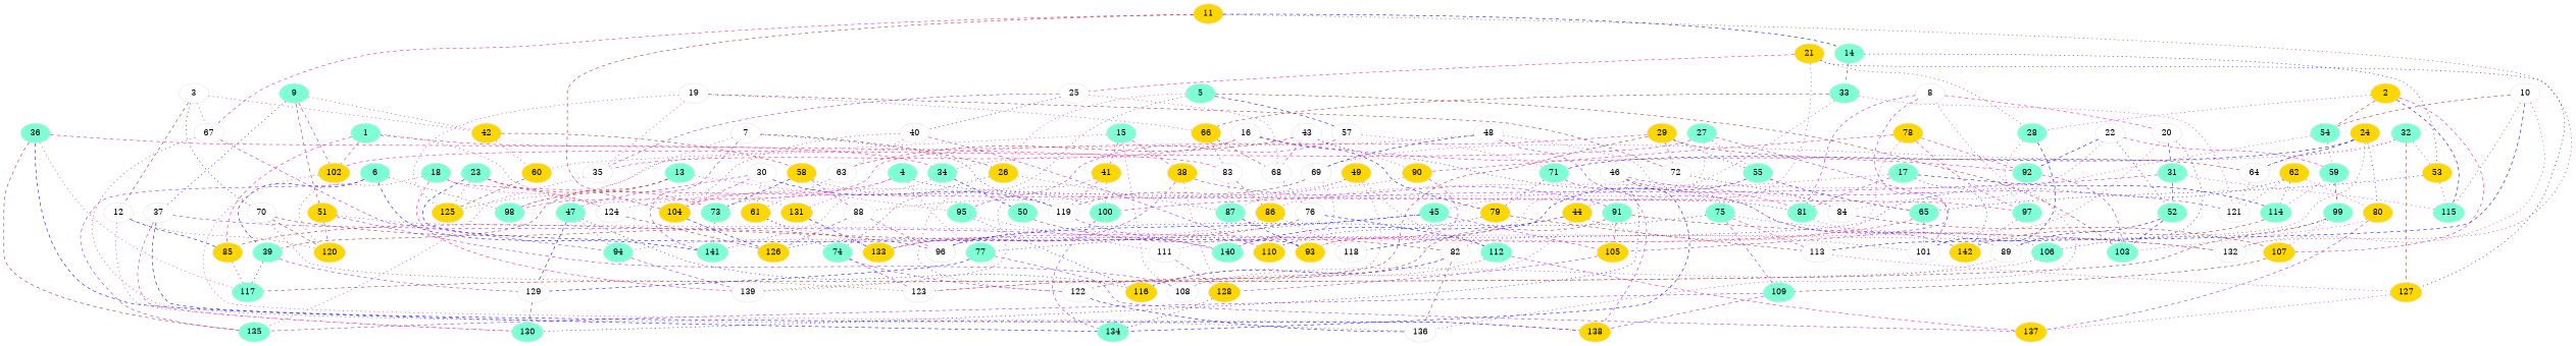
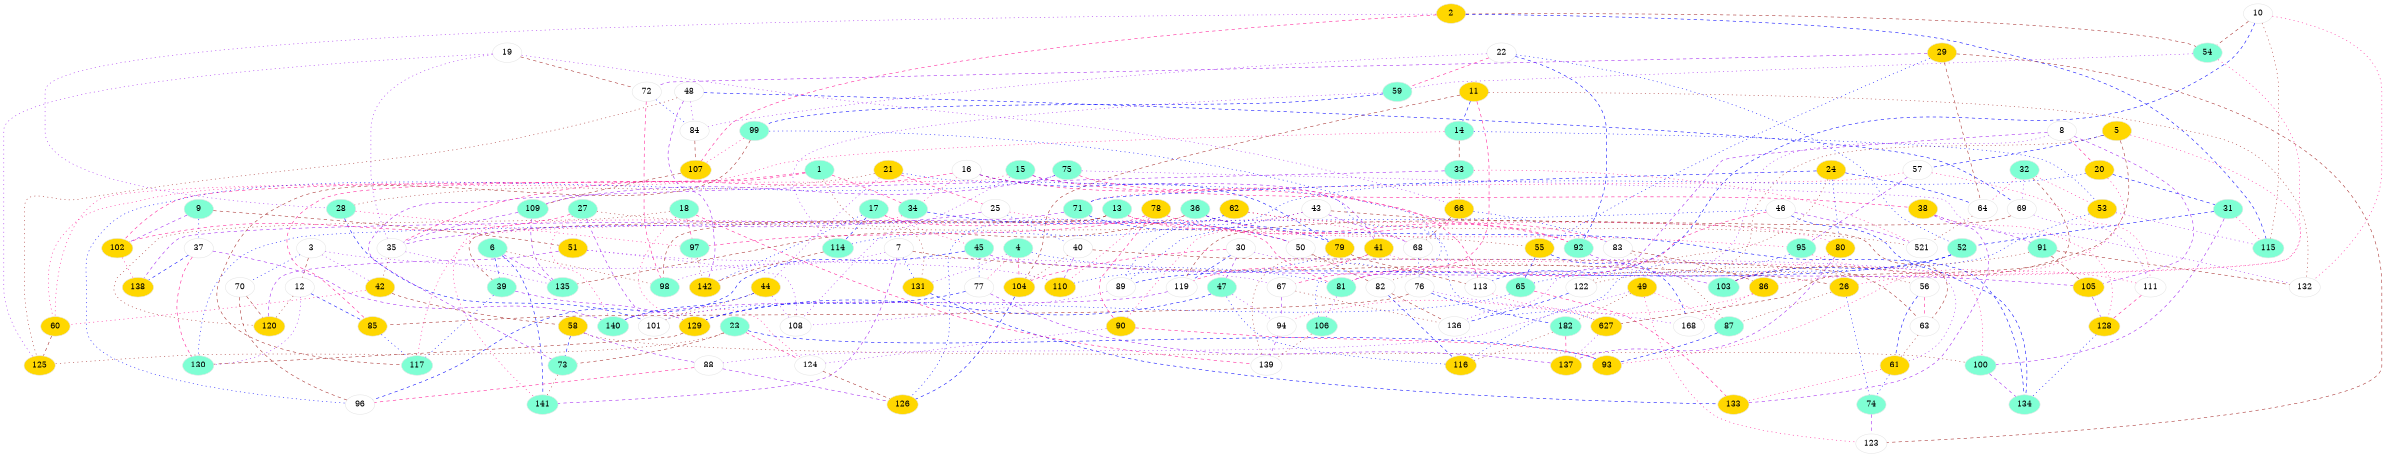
  graph {
    node [color=gray90 fillcolor=aquamarine style=filled]
    edge [color=deeppink style=dashed]
    1
    34
    85 [fillcolor=gold]
    102 [fillcolor=gold]
    131 [fillcolor=gold]
    141
-   50
+   50 [fillcolor=white]
    117
    138 [fillcolor=gold]
    133 [fillcolor=gold]
    2 [fillcolor=gold]
    28
    54
    107 [fillcolor=gold]
    115
    97
    101 [fillcolor=white]
    59
    86 [fillcolor=gold]
    109
    3 [fillcolor=white]
    12 [fillcolor=white]
    42 [fillcolor=gold]
    67 [fillcolor=white]
    70 [fillcolor=white]
    120 [fillcolor=gold]
    130
    60 [fillcolor=gold]
    58 [fillcolor=gold]
    136 [fillcolor=white]
-   94
+   94 [fillcolor=white]
    123 [fillcolor=white]
    96 [fillcolor=white]
    4
-   77
+   77 [fillcolor=white]
    81
    104 [fillcolor=gold]
-   129 [fillcolor=white]
+   129 [fillcolor=gold]
    137 [fillcolor=gold]
    106
    126 [fillcolor=gold]
    26 [fillcolor=gold]
-   5
+   5 [fillcolor=gold]
    57 [fillcolor=white]
    103
    122 [fillcolor=white]
    74
    87
    95
    71
    111 [fillcolor=white]
    6
    39
    98
    135
    7 [fillcolor=white]
    8 [fillcolor=white]
-   20 [fillcolor=white]
+   20 [fillcolor=gold]
    105 [fillcolor=gold]
    31
    89 [fillcolor=white]
    93 [fillcolor=gold]
    128 [fillcolor=gold]
    9
    37 [fillcolor=white]
    51 [fillcolor=gold]
    140
    108 [fillcolor=white]
    110 [fillcolor=gold]
    10 [fillcolor=white]
    113 [fillcolor=white]
    132 [fillcolor=white]
-   127 [fillcolor=gold]
+   127 [fillcolor=gold label=627]
    11 [fillcolor=gold]
    14
    33
    53 [fillcolor=gold]
    13
    82 [fillcolor=white]
+   56 [fillcolor=white]
    116 [fillcolor=gold]
    66 [fillcolor=gold]
    73
-   121 [fillcolor=white]
+   121 [fillcolor=white label=521]
    65
    125 [fillcolor=gold]
    15
    38 [fillcolor=gold]
    41 [fillcolor=gold]
    91
    139 [fillcolor=white]
    119 [fillcolor=white]
    100
    16 [fillcolor=white]
    35 [fillcolor=white]
    79 [fillcolor=gold]
    92
    17
    45
    114
    142 [fillcolor=gold]
    18
    124 [fillcolor=white]
    19 [fillcolor=white]
    72 [fillcolor=white]
    68 [fillcolor=white]
    83 [fillcolor=white]
    84 [fillcolor=white]
    52
    21 [fillcolor=gold]
    25 [fillcolor=white]
    44 [fillcolor=gold]
    40 [fillcolor=white]
    22 [fillcolor=white]
    99
    23
    24 [fillcolor=gold]
    64 [fillcolor=white]
    80 [fillcolor=gold]
    63 [fillcolor=white]
    76 [fillcolor=white]
    27
-   55
-   118 [fillcolor=white]
+   55 [fillcolor=gold]
+   118 [fillcolor=white label=168]
    29 [fillcolor=gold]
    30 [fillcolor=white]
    47
    61 [fillcolor=gold]
    134
    32
    69 [fillcolor=white]
    36
    88 [fillcolor=white]
    43 [fillcolor=white]
    90 [fillcolor=gold]
    46 [fillcolor=white]
    48 [fillcolor=white]
    49 [fillcolor=gold]
-   112
+   112 [label=182]
    62 [fillcolor=gold]
    75
    78 [fillcolor=gold]
    1 -- 34
    1 -- 85
    1 -- 102
    1 -- 131 [color=brown style=dotted]
    34 -- 141 [style=dotted]
    34 -- 50 [color=blue]
    85 -- 117 [color=blue style=dotted]
    102 -- 138 [style=dotted]
    131 -- 133 [color=blue]
    50 -- 82 [color=brown]
+   50 -- 56 [color=brown style=dotted]
    2 -- 28 [color=purple style=dotted]
    2 -- 54 [color=brown]
    2 -- 107
    2 -- 115 [color=blue]
    28 -- 97 [style=dotted]
    28 -- 101 [color=blue]
    54 -- 59 [color=purple style=dotted]
    54 -- 86 [style=dotted]
    107 -- 109 [color=brown]
    97 -- 142 [color=brown style=dotted]
    59 -- 114 [color=purple style=dotted]
    59 -- 99 [color=blue]
    86 -- 94 [style=dotted]
    86 -- 118 [style=dotted]
-   109 -- 138 [color=purple]
+   109 -- 35 [color=purple]
    109 -- 135 [color=purple]
    3 -- 12 [color=brown]
    3 -- 42 [color=purple style=dotted]
    3 -- 67 [color=purple style=dotted]
    3 -- 70 [color=blue style=dotted]
    12 -- 85 [color=blue]
    12 -- 120 [color=brown style=dotted]
    12 -- 130 [color=purple style=dotted]
    42 -- 60 [style=dotted]
    42 -- 58 [color=brown]
    67 -- 136 [color=brown style=dotted]
    67 -- 94 [color=purple]
    70 -- 120 [color=brown]
-   70 -- 123 [color=brown style=dotted]
    70 -- 96 [color=brown]
    60 -- 125 [color=brown]
    58 -- 73 [color=blue]
    58 -- 100 [color=brown style=dotted]
    58 -- 88 [color=purple]
    94 -- 139 [color=purple]
    4 -- 131 [color=purple style=dotted]
    4 -- 77 [style=dotted]
    4 -- 81 [color=blue style=dotted]
    4 -- 104
    77 -- 129 [color=blue]
    77 -- 137 [color=purple]
    81 -- 106 [color=purple style=dotted]
    104 -- 126 [color=blue]
    129 -- 130 [color=brown]
    106 -- 139 [color=brown style=dotted]
    26 -- 74 [color=blue style=dotted]
    26 -- 87 [color=brown style=dotted]
    5 -- 26 [style=dotted]
    5 -- 57 [color=blue]
    5 -- 103 [color=brown]
    5 -- 122 [color=brown style=dotted]
    57 -- 95 [color=purple]
    57 -- 71 [style=dotted]
+   57 -- 111 [style=dotted]
    122 -- 136 [color=blue]
    74 -- 123 [color=purple]
-   74 -- 122 [color=purple]
    87 -- 93 [color=blue]
    95 -- 111 [style=dotted]
    95 -- 116 [color=blue style=dotted]
    71 -- 138 [color=purple]
-   71 -- 79 [color=blue style=dotted]
+   71 -- 79 [color=blue]
    111 -- 128
    6 -- 141 [color=blue]
    6 -- 39 [color=blue]
    6 -- 98 [color=brown style=dotted]
    6 -- 135 [color=purple]
    39 -- 117 [color=blue style=dotted]
    39 -- 129 [color=purple]
-   7 -- 119 [color=blue style=dotted]
+   7 -- 131 [color=blue style=dotted]
    7 -- 141 [color=purple]
    7 -- 26 [color=brown]
    7 -- 98 [color=purple style=dotted]
    8 -- 136 [color=purple style=dotted]
    8 -- 81 [color=purple]
    8 -- 20
    8 -- 105 [color=purple]
    20 -- 31 [color=blue]
    20 -- 89 [color=blue style=dotted]
    20 -- 93 [style=dotted]
    105 -- 128 [color=purple]
    31 -- 115 [style=dotted]
    31 -- 100 [color=purple]
    31 -- 52 [color=blue]
    89 -- 108 [color=purple style=dotted]
    128 -- 134 [color=blue style=dotted]
    9 -- 102 [color=purple]
-   9 -- 42 [color=brown style=dotted]
+   35 -- 42 [color=brown style=dotted]
    9 -- 37 [color=blue style=dotted]
    9 -- 51 [color=brown]
    37 -- 138 [color=blue]
    37 -- 130
    37 -- 140 [color=purple]
    51 -- 120 [color=purple]
-   51 -- 108 [color=purple]
+   51 -- 108 [color=purple style=dotted]
    51 -- 110 [color=purple style=dotted]
    10 -- 54 [color=brown]
    10 -- 115 [color=brown style=dotted]
    10 -- 113 [color=blue]
    10 -- 132 [style=dotted]
    113 -- 127 [style=dotted]
    127 -- 137 [color=purple style=dotted]
    11 -- 67
    11 -- 104 [color=brown]
    11 -- 132 [color=brown style=dotted]
    11 -- 14 [color=blue]
+   14 -- 60 [style=dotted]
    14 -- 33 [color=brown]
    14 -- 53 [color=blue style=dotted]
-   33 -- 66 [color=brown]
-   33 -- 73 [color=purple style=dotted]
+   33 -- 66 [color=brown style=dotted]
+   33 -- 73 [color=purple]
    33 -- 121 [style=dotted]
    53 -- 115 [color=purple style=dotted]
    53 -- 65 [color=blue style=dotted]
+   13 -- 50
    13 -- 95 [style=dotted]
    13 -- 39 [color=brown]
    13 -- 98 [color=brown]
    82 -- 136 [color=brown]
    82 -- 116 [color=blue]
+   56 -- 63
+   56 -- 61 [color=blue]
    66 -- 68 [color=brown]
    66 -- 83 [color=blue style=dotted]
    73 -- 141 [color=brown style=dotted]
    65 -- 133
    65 -- 101 [color=blue style=dotted]
    15 -- 60 [style=dotted]
    15 -- 108 [color=purple style=dotted]
    15 -- 38
    15 -- 41 [color=purple]
    38 -- 133 [color=purple]
    38 -- 128 [style=dotted]
    38 -- 91 [color=purple]
    41 -- 139 [color=brown style=dotted]
    41 -- 119
    41 -- 100 [style=dotted]
-   91 -- 122 [color=brown]
+   91 -- 122 [color=brown style=dotted]
    91 -- 105 [color=brown]
    91 -- 132 [color=brown]
    119 -- 140 [color=purple]
    100 -- 134 [color=purple]
    16 -- 34 [style=dotted]
    16 -- 35
    16 -- 79 [color=blue]
    16 -- 92
    35 -- 135 [color=purple style=dotted]
    79 -- 110 [color=blue style=dotted]
    79 -- 113 [color=brown]
    92 -- 103 [color=purple]
    17 -- 81
    17 -- 45 [style=dotted]
    17 -- 114 [color=blue]
    17 -- 142 [color=blue style=dotted]
    45 -- 96 [color=blue]
    45 -- 77 [color=blue style=dotted]
    45 -- 105 [color=purple]
    114 -- 142 [color=brown]
    18 -- 97
    18 -- 120 [color=brown style=dotted]
    18 -- 139
    18 -- 124 [style=dotted]
    124 -- 126 [color=brown]
    19 -- 66 [color=purple style=dotted]
    19 -- 125 [color=purple style=dotted]
    19 -- 35 [color=purple style=dotted]
    19 -- 72 [color=brown]
-   29 -- 98
+   72 -- 98
    72 -- 84 [color=blue style=dotted]
    68 -- 76 [color=blue style=dotted]
    83 -- 86 [color=brown]
    83 -- 87 [color=brown style=dotted]
    84 -- 107 [color=brown]
    52 -- 103 [color=blue]
    52 -- 89 [color=blue]
    21 -- 28 [color=brown style=dotted]
    21 -- 127 [color=blue style=dotted]
    21 -- 25
    21 -- 44 [color=purple style=dotted]
    25 -- 35 [color=purple]
    25 -- 68 [style=dotted]
    25 -- 40 [color=blue style=dotted]
    44 -- 101 [color=brown style=dotted]
    44 -- 140 [color=blue]
    44 -- 108 [color=purple style=dotted]
    40 -- 104 [color=brown style=dotted]
    40 -- 110 [color=purple]
-   40 -- 63 [color=brown style=dotted]
+   40 -- 63 [color=brown]
    22 -- 59
    22 -- 92 [color=blue]
    22 -- 84 [color=purple style=dotted]
    22 -- 52 [color=blue style=dotted]
    99 -- 117 [color=brown]
    99 -- 107 [style=dotted]
    99 -- 106 [color=blue style=dotted]
    23 -- 93 [color=blue]
    23 -- 73 [color=brown]
    23 -- 125 [color=brown style=dotted]
    23 -- 124
    24 -- 71 [color=blue]
    24 -- 82 [color=brown style=dotted]
    24 -- 64 [color=blue]
    24 -- 80 [color=blue style=dotted]
    64 -- 121 [color=brown style=dotted]
    80 -- 137 [color=purple]
    80 -- 103 [style=dotted]
    63 -- 61 [color=brown style=dotted]
    76 -- 85 [color=brown]
    76 -- 118 [color=purple style=dotted]
    76 -- 112 [color=blue]
    27 -- 102
    27 -- 101 [color=purple]
    27 -- 140 [style=dotted]
    27 -- 55 [color=brown style=dotted]
    55 -- 65 [color=blue]
    55 -- 118 [color=blue]
    29 -- 123 [color=brown]
    29 -- 72 [color=purple]
    29 -- 64 [color=brown]
    29 -- 55 [color=blue style=dotted]
    30 -- 104
    30 -- 119 [color=blue]
    30 -- 47 [color=purple]
    30 -- 61 [color=purple style=dotted]
    47 -- 94 [color=purple style=dotted]
    47 -- 129 [color=blue]
    47 -- 116 [color=blue style=dotted]
    61 -- 133 [style=dotted]
    61 -- 74 [color=blue style=dotted]
    32 -- 127 [color=brown]
    32 -- 53 [style=dotted]
    32 -- 64 [style=dotted]
    32 -- 69 [color=purple style=dotted]
    69 -- 111 [color=purple style=dotted]
    69 -- 119 [color=brown]
    36 -- 117 [style=dotted]
    36 -- 135 [color=brown]
    36 -- 83
    36 -- 134 [color=blue]
    88 -- 96
    88 -- 126 [color=purple]
    43 -- 89 [color=blue style=dotted]
    43 -- 68 [color=purple]
    43 -- 63 [color=brown]
    43 -- 90 [style=dotted]
    90 -- 93
    90 -- 124 [color=purple style=dotted]
    46 -- 130 [color=blue style=dotted]
    46 -- 81
    46 -- 121 [color=purple]
    46 -- 134 [color=blue]
    48 -- 125 [color=brown style=dotted]
    48 -- 142 [color=purple]
    48 -- 84 [color=purple style=dotted]
    48 -- 69 [color=blue]
    49 -- 123 [style=dotted]
    49 -- 87 [style=dotted]
    49 -- 88 [color=purple style=dotted]
    49 -- 112 [color=brown style=dotted]
    112 -- 137
    112 -- 116 [color=brown style=dotted]
    62 -- 126 [color=blue style=dotted]
    62 -- 121 [color=brown style=dotted]
    62 -- 114 [color=blue style=dotted]
    62 -- 80 [style=dotted]
    75 -- 109 [color=purple]
    75 -- 96 [color=blue style=dotted]
    75 -- 113
    75 -- 132 [color=purple style=dotted]
    78 -- 97
    78 -- 110 [style=dotted]
    78 -- 92
    78 -- 90
  }
